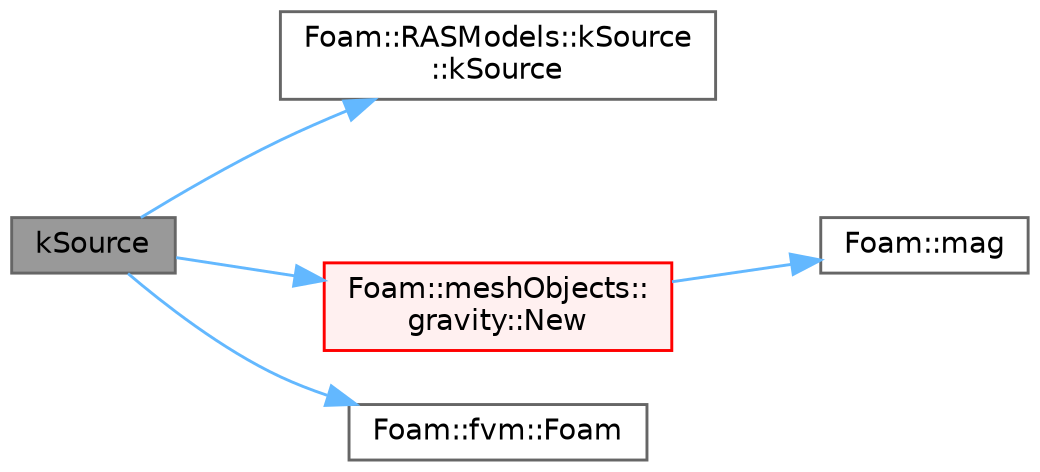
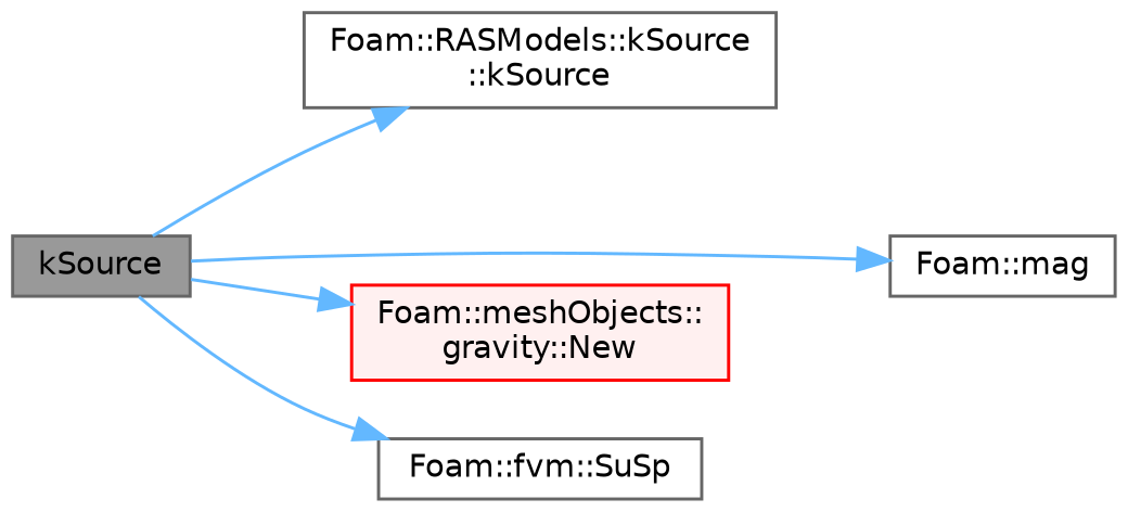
  digraph {
    rankdir=LR
    node [color=grey40 fillcolor=white fontname=Helvetica fontsize=10 shape=box style=filled]
    edge [color=steelblue1 fontname=Helvetica fontsize=10 labelfontname=Helvetica labelfontsize=10 style=solid]
    n1 [color=gray40 fillcolor=grey60 fontcolor=black height=0.2 label=kSource width=0.4]
    n2 [height=0.2 label="Foam::RASModels::kSource\l::kSource" width=0.4]
    n3 [height=0.2 label="Foam::mag" width=0.4]
    n4 [color=red fillcolor="#FFF0F0" height=0.2 label="Foam::meshObjects::\lgravity::New" width=0.4]
-   n5 [height=0.2 label="Foam::fvm::Foam" width=0.4]
+   n5 [height=0.2 label="Foam::fvm::SuSp" width=0.4]
    n1 -> n2
-   n4 -> n3
+   n1 -> n3
    n1 -> n4
    n1 -> n5
  }
